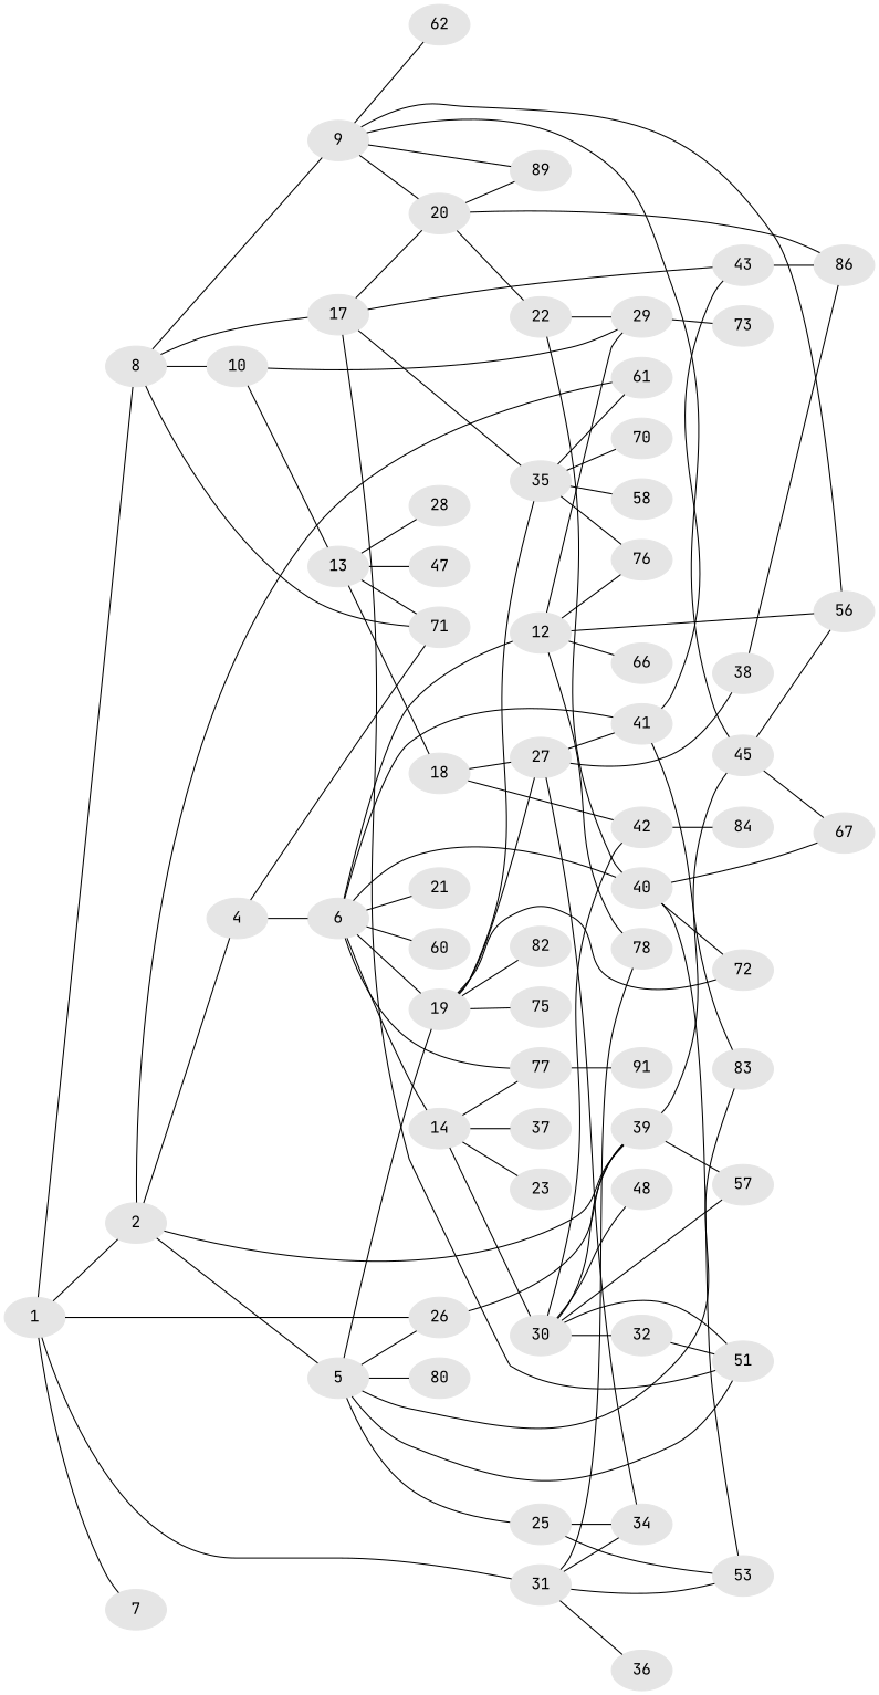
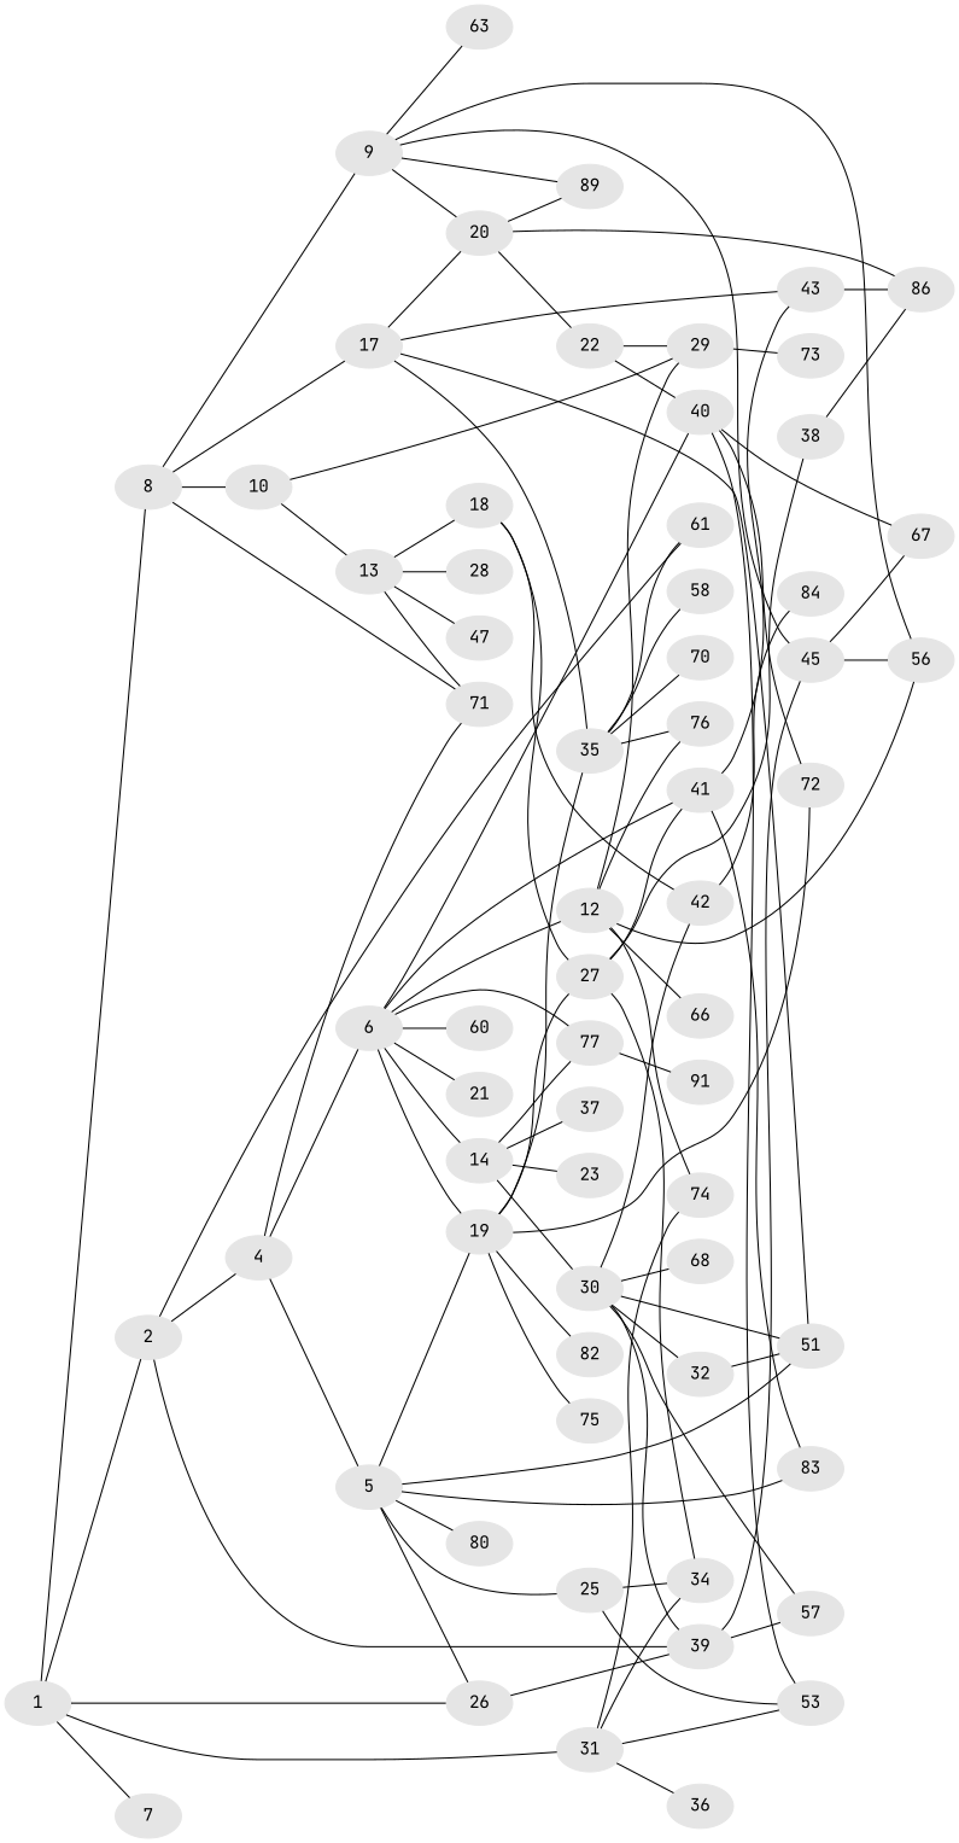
  graph {
    fontname="JetBrains Mono"
    rankdir=LR
    node [color=gray90 fontname="JetBrains Mono" style=filled]
    edge [fontname="JetBrains Mono"]
    1 [super="+46"]
    2 [super="+3"]
    7
    8
    26 [super="+55"]
    31 [super="+59"]
    4
    5 [super="+15"]
    39 [super="+95"]
    61
    71
    9 [super="+16"]
    10 [super="+64"]
    17 [super="+81"]
-   78
+   78 [label=74]
    34 [super="+63"]
    53 [super="+68"]
    36
    6 [super="+11"]
    19 [super="+49"]
    25 [super="+90"]
    51 [super="+93"]
    80
    83
    45
    57
    12 [super="+50"]
    14
    21
    40 [super="+44"]
    41
    60
    77
    35 [super="+54"]
    27 [super="+92"]
    72
    75
    82
    20 [super="+85"]
    n40 [label=89]
    22 [super="+52"]
    86 [super="+94"]
    56 [super="+96"]
    29 [super="+65"]
    66
    76
    37
    23
    30 [super="+74"]
    67
    43 [super="+87"]
    91
    13 [super="+89"]
    18 [super="+24"]
    28
    47
-   62
+   62 [label=63]
    73
    42
    32
-   48
+   48 [label=68]
    58
    70
    38 [super="+69"]
    84
    1 -- 2
    1 -- 7
    1 -- 8
    1 -- 26
    1 -- 31
    2 -- 4
-   2 -- 5
+   4 -- 5
    2 -- 39
    2 -- 61
    8 -- 71
    8 -- 9
    8 -- 10
    8 -- 17
    26 -- 39
    31 -- 78
    31 -- 34
    31 -- 53
    31 -- 36
    4 -- 71
    4 -- 6
    5 -- 26
    5 -- 19
    5 -- 25
    5 -- 51
    5 -- 80
    5 -- 83
    39 -- 45
    39 -- 57
    9 -- 45
    9 -- 20
    9 -- n40
    9 -- 56
    9 -- 62
    10 -- 29
    10 -- 13
    17 -- 51
    17 -- 35
    17 -- 20
    17 -- 43
    6 -- 19
    6 -- 12
    6 -- 14
    6 -- 21
    6 -- 40
    6 -- 41
    6 -- 60
    6 -- 77
    19 -- 35
    19 -- 27
    19 -- 72
    19 -- 75
    19 -- 82
    25 -- 34
    25 -- 53
    45 -- 56
    45 -- 67
    12 -- 78
    12 -- 56
    12 -- 29
    12 -- 66
    12 -- 76
    14 -- 77
    14 -- 37
    14 -- 23
    14 -- 30
    40 -- 53
    40 -- 72
    40 -- 67
    41 -- 83
    41 -- 43
    77 -- 91
    35 -- 61
    35 -- 76
    35 -- 58
    35 -- 70
    27 -- 34
    27 -- 41
    27 -- 38
    20 -- n40
    20 -- 22
    20 -- 86
    22 -- 40
    22 -- 29
    29 -- 73
    30 -- 39
    30 -- 51
    30 -- 57
    30 -- 42
    30 -- 32
    30 -- 48
    43 -- 86
    13 -- 71
    13 -- 18
    13 -- 28
    13 -- 47
    18 -- 27 [weight=2]
    18 -- 42
    42 -- 84
    32 -- 51
    38 -- 86
  }
